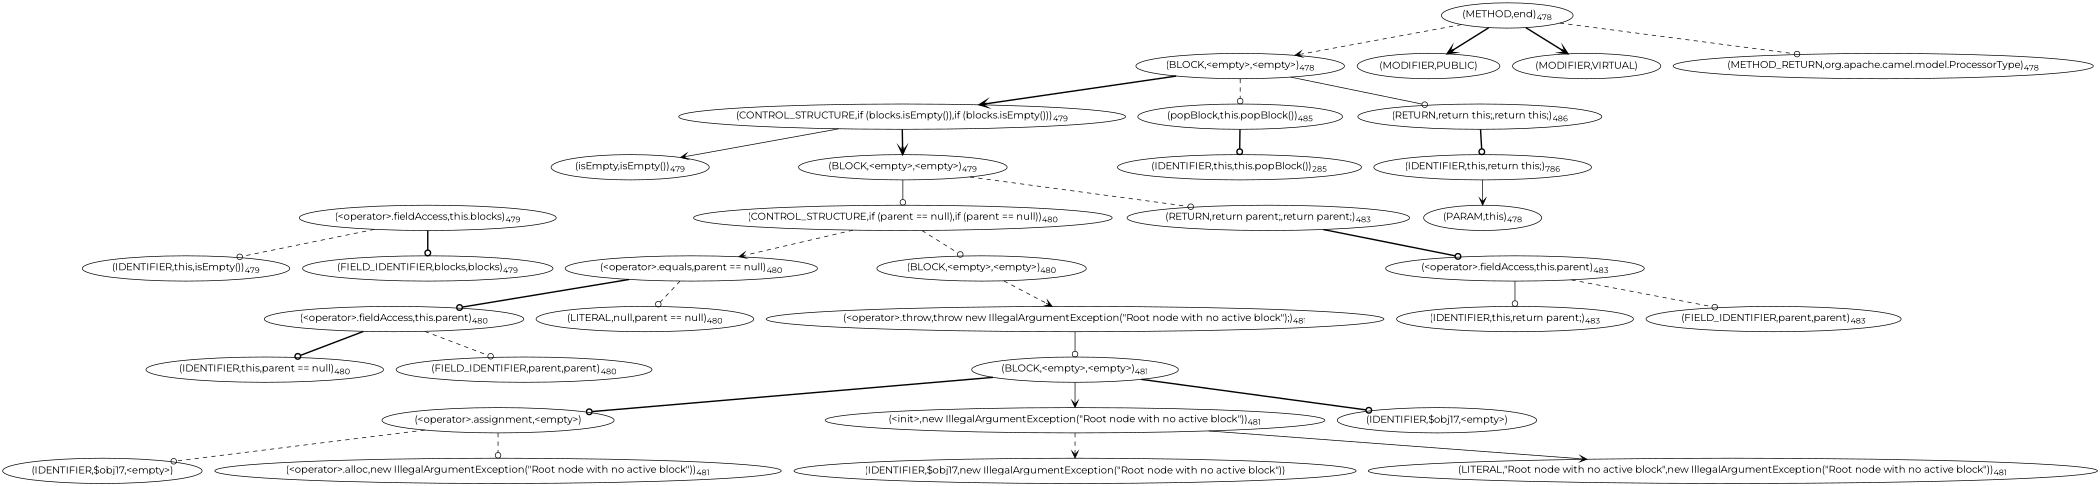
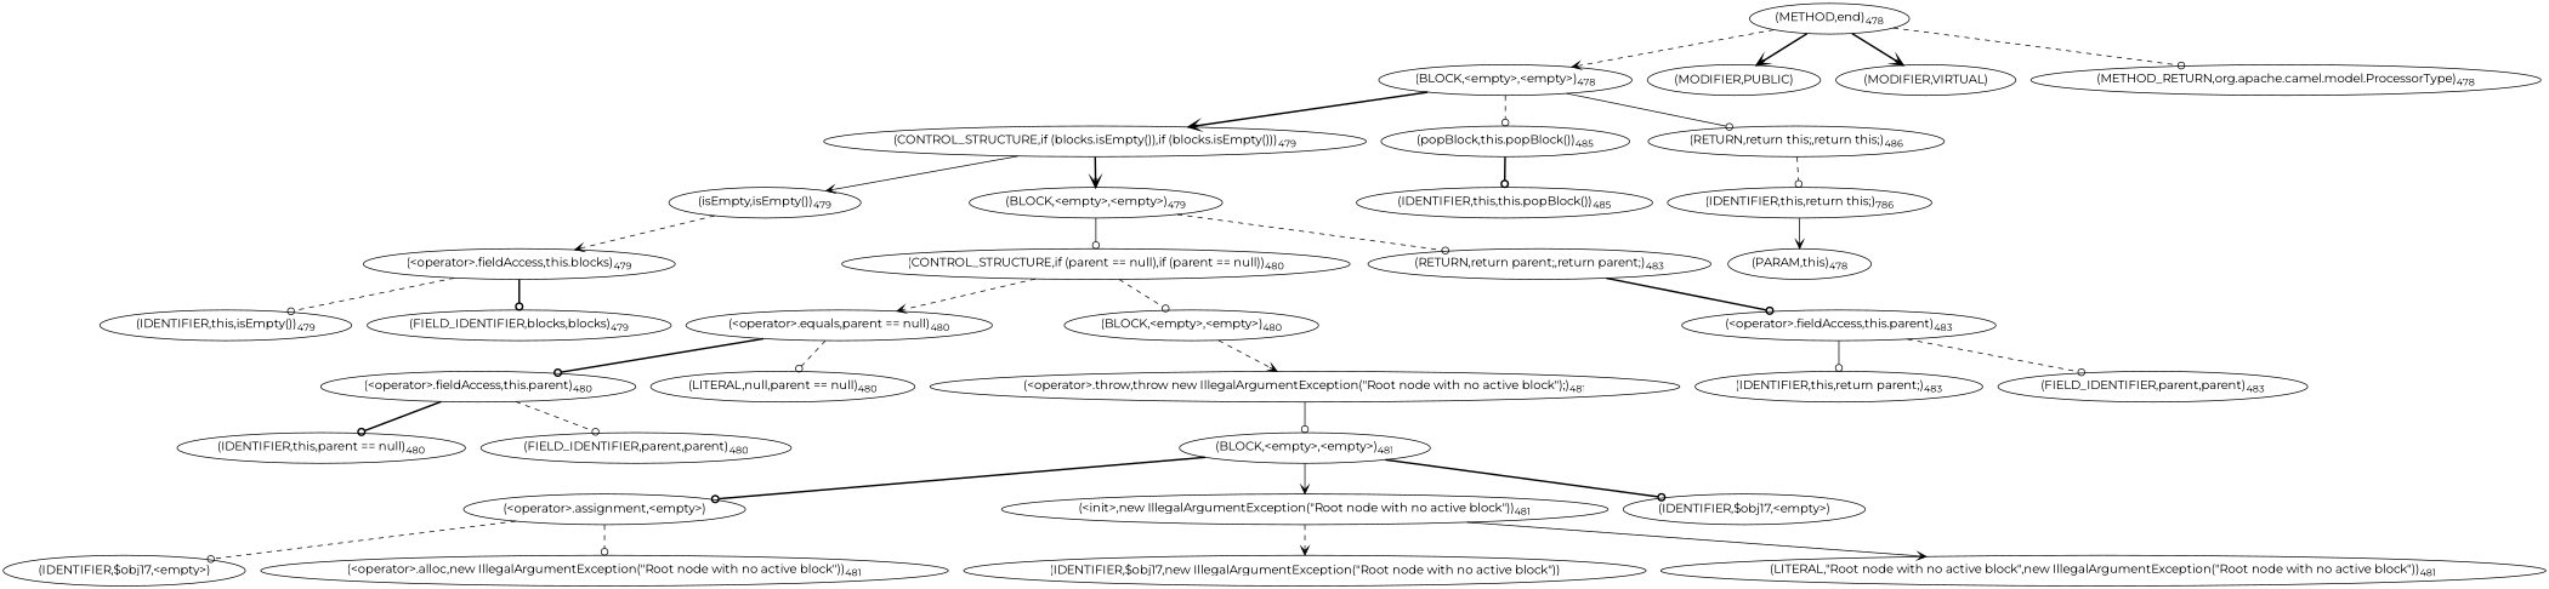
  digraph {
    fontname=Montserrat
    node [fontname=Montserrat]
    edge [arrowhead=odot fontname=Montserrat style=dashed]
    n1 [label=<(METHOD,end)<SUB>478</SUB>>]
    n2 [label=<(BLOCK,&lt;empty&gt;,&lt;empty&gt;)<SUB>478</SUB>>]
    n3 [label=<(MODIFIER,PUBLIC)>]
    n4 [label=<(MODIFIER,VIRTUAL)>]
    n5 [label=<(METHOD_RETURN,org.apache.camel.model.ProcessorType)<SUB>478</SUB>>]
    n6 [label=<(PARAM,this)<SUB>478</SUB>>]
    n7 [label=<(CONTROL_STRUCTURE,if (blocks.isEmpty()),if (blocks.isEmpty()))<SUB>479</SUB>>]
    n8 [label=<(popBlock,this.popBlock())<SUB>485</SUB>>]
    n9 [label=<(RETURN,return this;,return this;)<SUB>486</SUB>>]
    n10 [label=<(isEmpty,isEmpty())<SUB>479</SUB>>]
    n11 [label=<(BLOCK,&lt;empty&gt;,&lt;empty&gt;)<SUB>479</SUB>>]
-   n12 [label=<(IDENTIFIER,this,this.popBlock())<SUB>285</SUB>>]
+   n12 [label=<(IDENTIFIER,this,this.popBlock())<SUB>485</SUB>>]
    n13 [label=<(IDENTIFIER,this,return this;)<SUB>786</SUB>>]
    n14 [label=<(&lt;operator&gt;.fieldAccess,this.blocks)<SUB>479</SUB>>]
    n15 [label=<(CONTROL_STRUCTURE,if (parent == null),if (parent == null))<SUB>480</SUB>>]
    n16 [label=<(RETURN,return parent;,return parent;)<SUB>483</SUB>>]
    n17 [label=<(IDENTIFIER,this,isEmpty())<SUB>479</SUB>>]
    n18 [label=<(FIELD_IDENTIFIER,blocks,blocks)<SUB>479</SUB>>]
    n19 [label=<(&lt;operator&gt;.equals,parent == null)<SUB>480</SUB>>]
    n20 [label=<(BLOCK,&lt;empty&gt;,&lt;empty&gt;)<SUB>480</SUB>>]
    n21 [label=<(&lt;operator&gt;.fieldAccess,this.parent)<SUB>483</SUB>>]
    n22 [label=<(&lt;operator&gt;.fieldAccess,this.parent)<SUB>480</SUB>>]
    n23 [label=<(LITERAL,null,parent == null)<SUB>480</SUB>>]
    n24 [label=<(&lt;operator&gt;.throw,throw new IllegalArgumentException(&quot;Root node with no active block&quot;);)<SUB>481</SUB>>]
    n25 [label=<(IDENTIFIER,this,parent == null)<SUB>480</SUB>>]
    n26 [label=<(FIELD_IDENTIFIER,parent,parent)<SUB>480</SUB>>]
    n27 [label=<(BLOCK,&lt;empty&gt;,&lt;empty&gt;)<SUB>481</SUB>>]
    n28 [label=<(&lt;operator&gt;.assignment,&lt;empty&gt;)>]
    n29 [label=<(&lt;init&gt;,new IllegalArgumentException(&quot;Root node with no active block&quot;))<SUB>481</SUB>>]
    n30 [label=<(IDENTIFIER,$obj17,&lt;empty&gt;)>]
    n31 [label=<(IDENTIFIER,$obj17,&lt;empty&gt;)>]
    n32 [label=<(&lt;operator&gt;.alloc,new IllegalArgumentException(&quot;Root node with no active block&quot;))<SUB>481</SUB>>]
    n33 [label=<(IDENTIFIER,$obj17,new IllegalArgumentException(&quot;Root node with no active block&quot;))>]
    n34 [label=<(LITERAL,&quot;Root node with no active block&quot;,new IllegalArgumentException(&quot;Root node with no active block&quot;))<SUB>481</SUB>>]
    n35 [label=<(IDENTIFIER,this,return parent;)<SUB>483</SUB>>]
    n36 [label=<(FIELD_IDENTIFIER,parent,parent)<SUB>483</SUB>>]
    n1 -> n2 [arrowhead=vee]
    n1 -> n3 [arrowhead=vee style=bold]
    n1 -> n4 [arrowhead=vee style=bold]
    n1 -> n5
    n2 -> n7 [arrowhead=vee style=bold]
    n2 -> n8
    n2 -> n9 [style=solid]
    n7 -> n10 [arrowhead=vee style=solid]
    n7 -> n11 [arrowhead=vee style=bold]
    n8 -> n12 [style=bold]
-   n9 -> n13 [style=bold]
+   n9 -> n13
+   n10 -> n14 [arrowhead=vee]
    n11 -> n15 [style=solid]
    n11 -> n16
    n13 -> n6 [arrowhead=vee style=solid]
    n14 -> n17
    n14 -> n18 [style=bold]
    n15 -> n19 [arrowhead=vee]
    n15 -> n20
    n16 -> n21 [style=bold]
    n19 -> n22 [style=bold]
    n19 -> n23
    n20 -> n24 [arrowhead=vee]
    n21 -> n35 [style=solid]
    n21 -> n36
    n22 -> n25 [style=bold]
    n22 -> n26
    n24 -> n27 [style=solid]
    n27 -> n28 [style=bold]
    n27 -> n29 [arrowhead=vee style=solid]
    n27 -> n30 [style=bold]
    n28 -> n31
    n28 -> n32
    n29 -> n33 [arrowhead=vee]
    n29 -> n34 [arrowhead=vee style=solid]
  }
